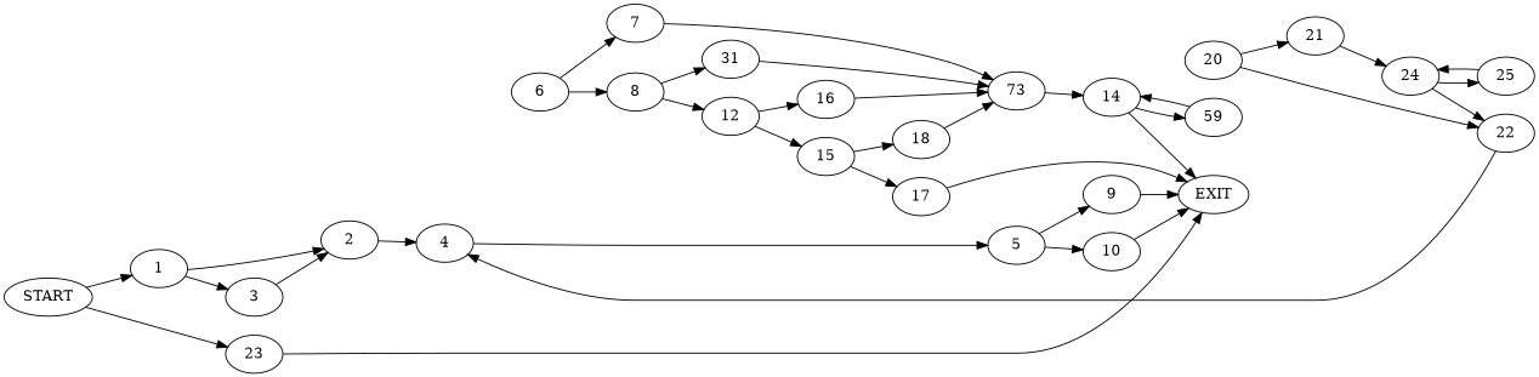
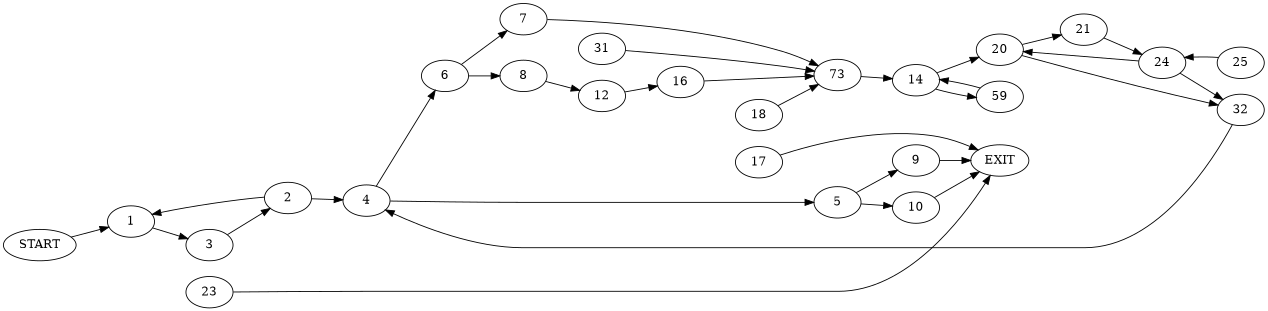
  digraph {
    rankdir=LR
    n1 [label=START]
    1
    23
    2
    3
    n6 [label=EXIT]
    4
    5
    6
    9
    10
    7
    8
    n14 [label=73]
    n15 [label=31]
    12
    14
-   15
    16
    17
    18
    n22 [label=59]
    20
    21
-   22
+   22 [label=32]
    24
    25
    n1 -> 1
-   n1 -> 23
-   1 -> 2
+   2 -> 1
    1 -> 3
    23 -> n6
    2 -> 4
    3 -> 2
    4 -> 5
+   4 -> 6
    5 -> 9
    5 -> 10
    6 -> 7
    6 -> 8
    9 -> n6
    10 -> n6
    7 -> n14
-   8 -> n15
    8 -> 12
    n14 -> 14
    n15 -> n14
-   12 -> 15
    12 -> 16
    14 -> n22
-   14 -> n6
-   15 -> 17
-   15 -> 18
+   14 -> 20
    16 -> n14
    17 -> n6
    18 -> n14
    n22 -> 14
    20 -> 21
    20 -> 22
    21 -> 24
    22 -> 4
    24 -> 22
-   24 -> 25
+   24 -> 20
    25 -> 24
  }
